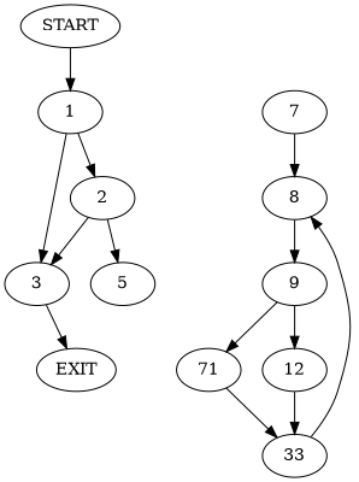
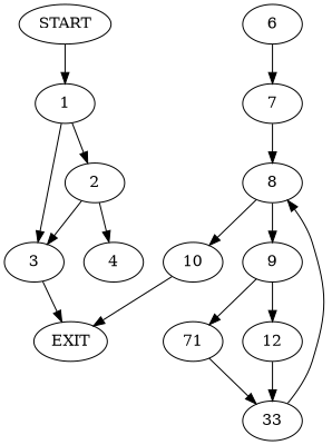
  digraph {
    n1 [label=START]
    1
    2
    3
    n5 [label=EXIT]
-   4 [label=5]
+   4
+   6
    7
    8
    9
+   10
    n12 [label=71]
    12
    n14 [label=33]
    n1 -> 1
    1 -> 2
    1 -> 3
    2 -> 3
    2 -> 4
    3 -> n5
+   6 -> 7
    7 -> 8
    8 -> 9
+   8 -> 10
    9 -> n12
    9 -> 12
+   10 -> n5
    n12 -> n14
    12 -> n14
    n14 -> 8
  }
